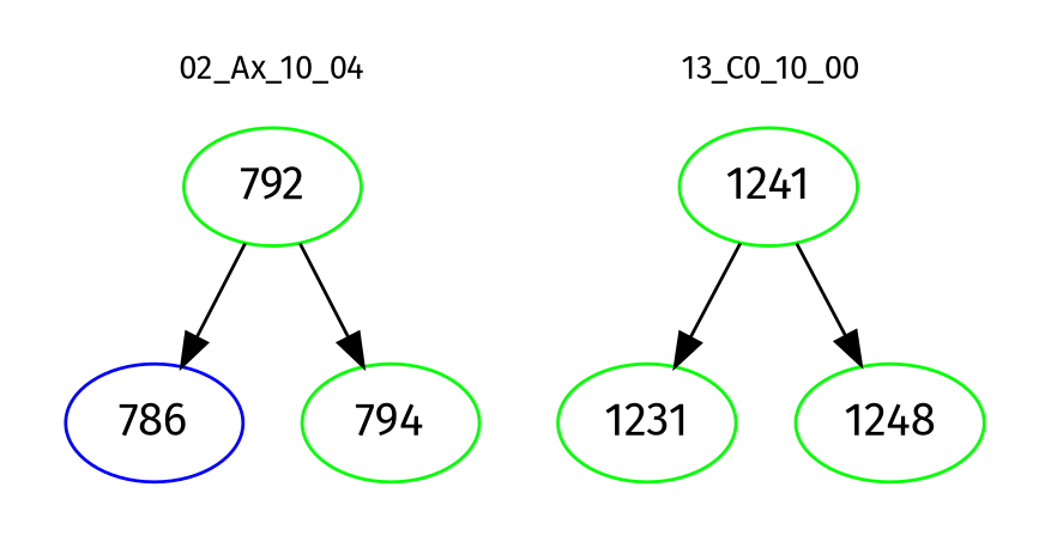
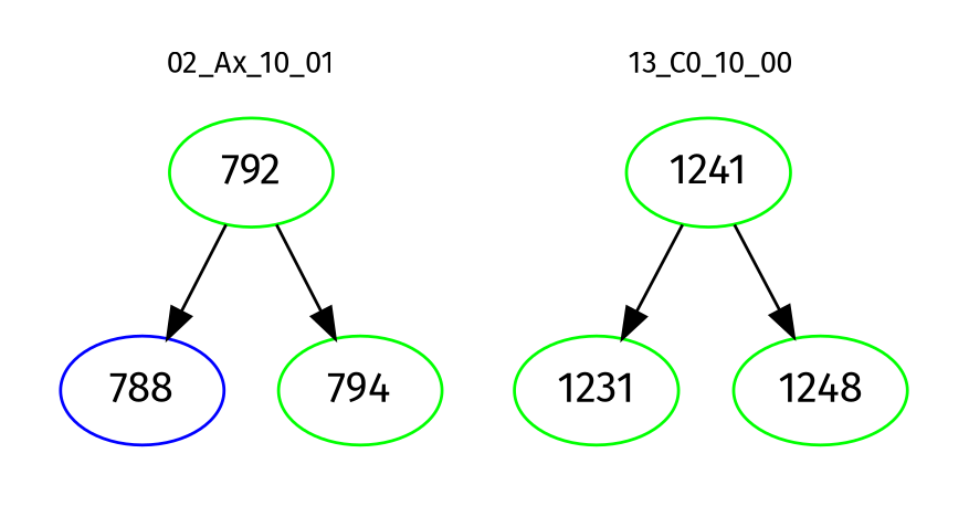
  digraph {
    fontname="Fira Sans"
    node [color=green fontname="Fira Sans"]
    edge [color=black fontname="Fira Sans"]
    n1 [label=792]
-   n2 [color=blue label=786]
+   n2 [color=blue label=788]
    n3 [label=794]
    n4 [label=1241]
    n5 [label=1231]
    n6 [label=1248]
    subgraph cluster_1 {
      color=white
      fontsize=10
-     label="02_Ax_10_04"
+     label="02_Ax_10_01"
      n1
      n2
      n3
    }
    subgraph cluster_2 {
      color=white
      fontsize=10
      label="13_C0_10_00"
      n4
      n5
      n6
    }
    n1 -> n2
    n1 -> n3
    n4 -> n5
    n4 -> n6
  }
